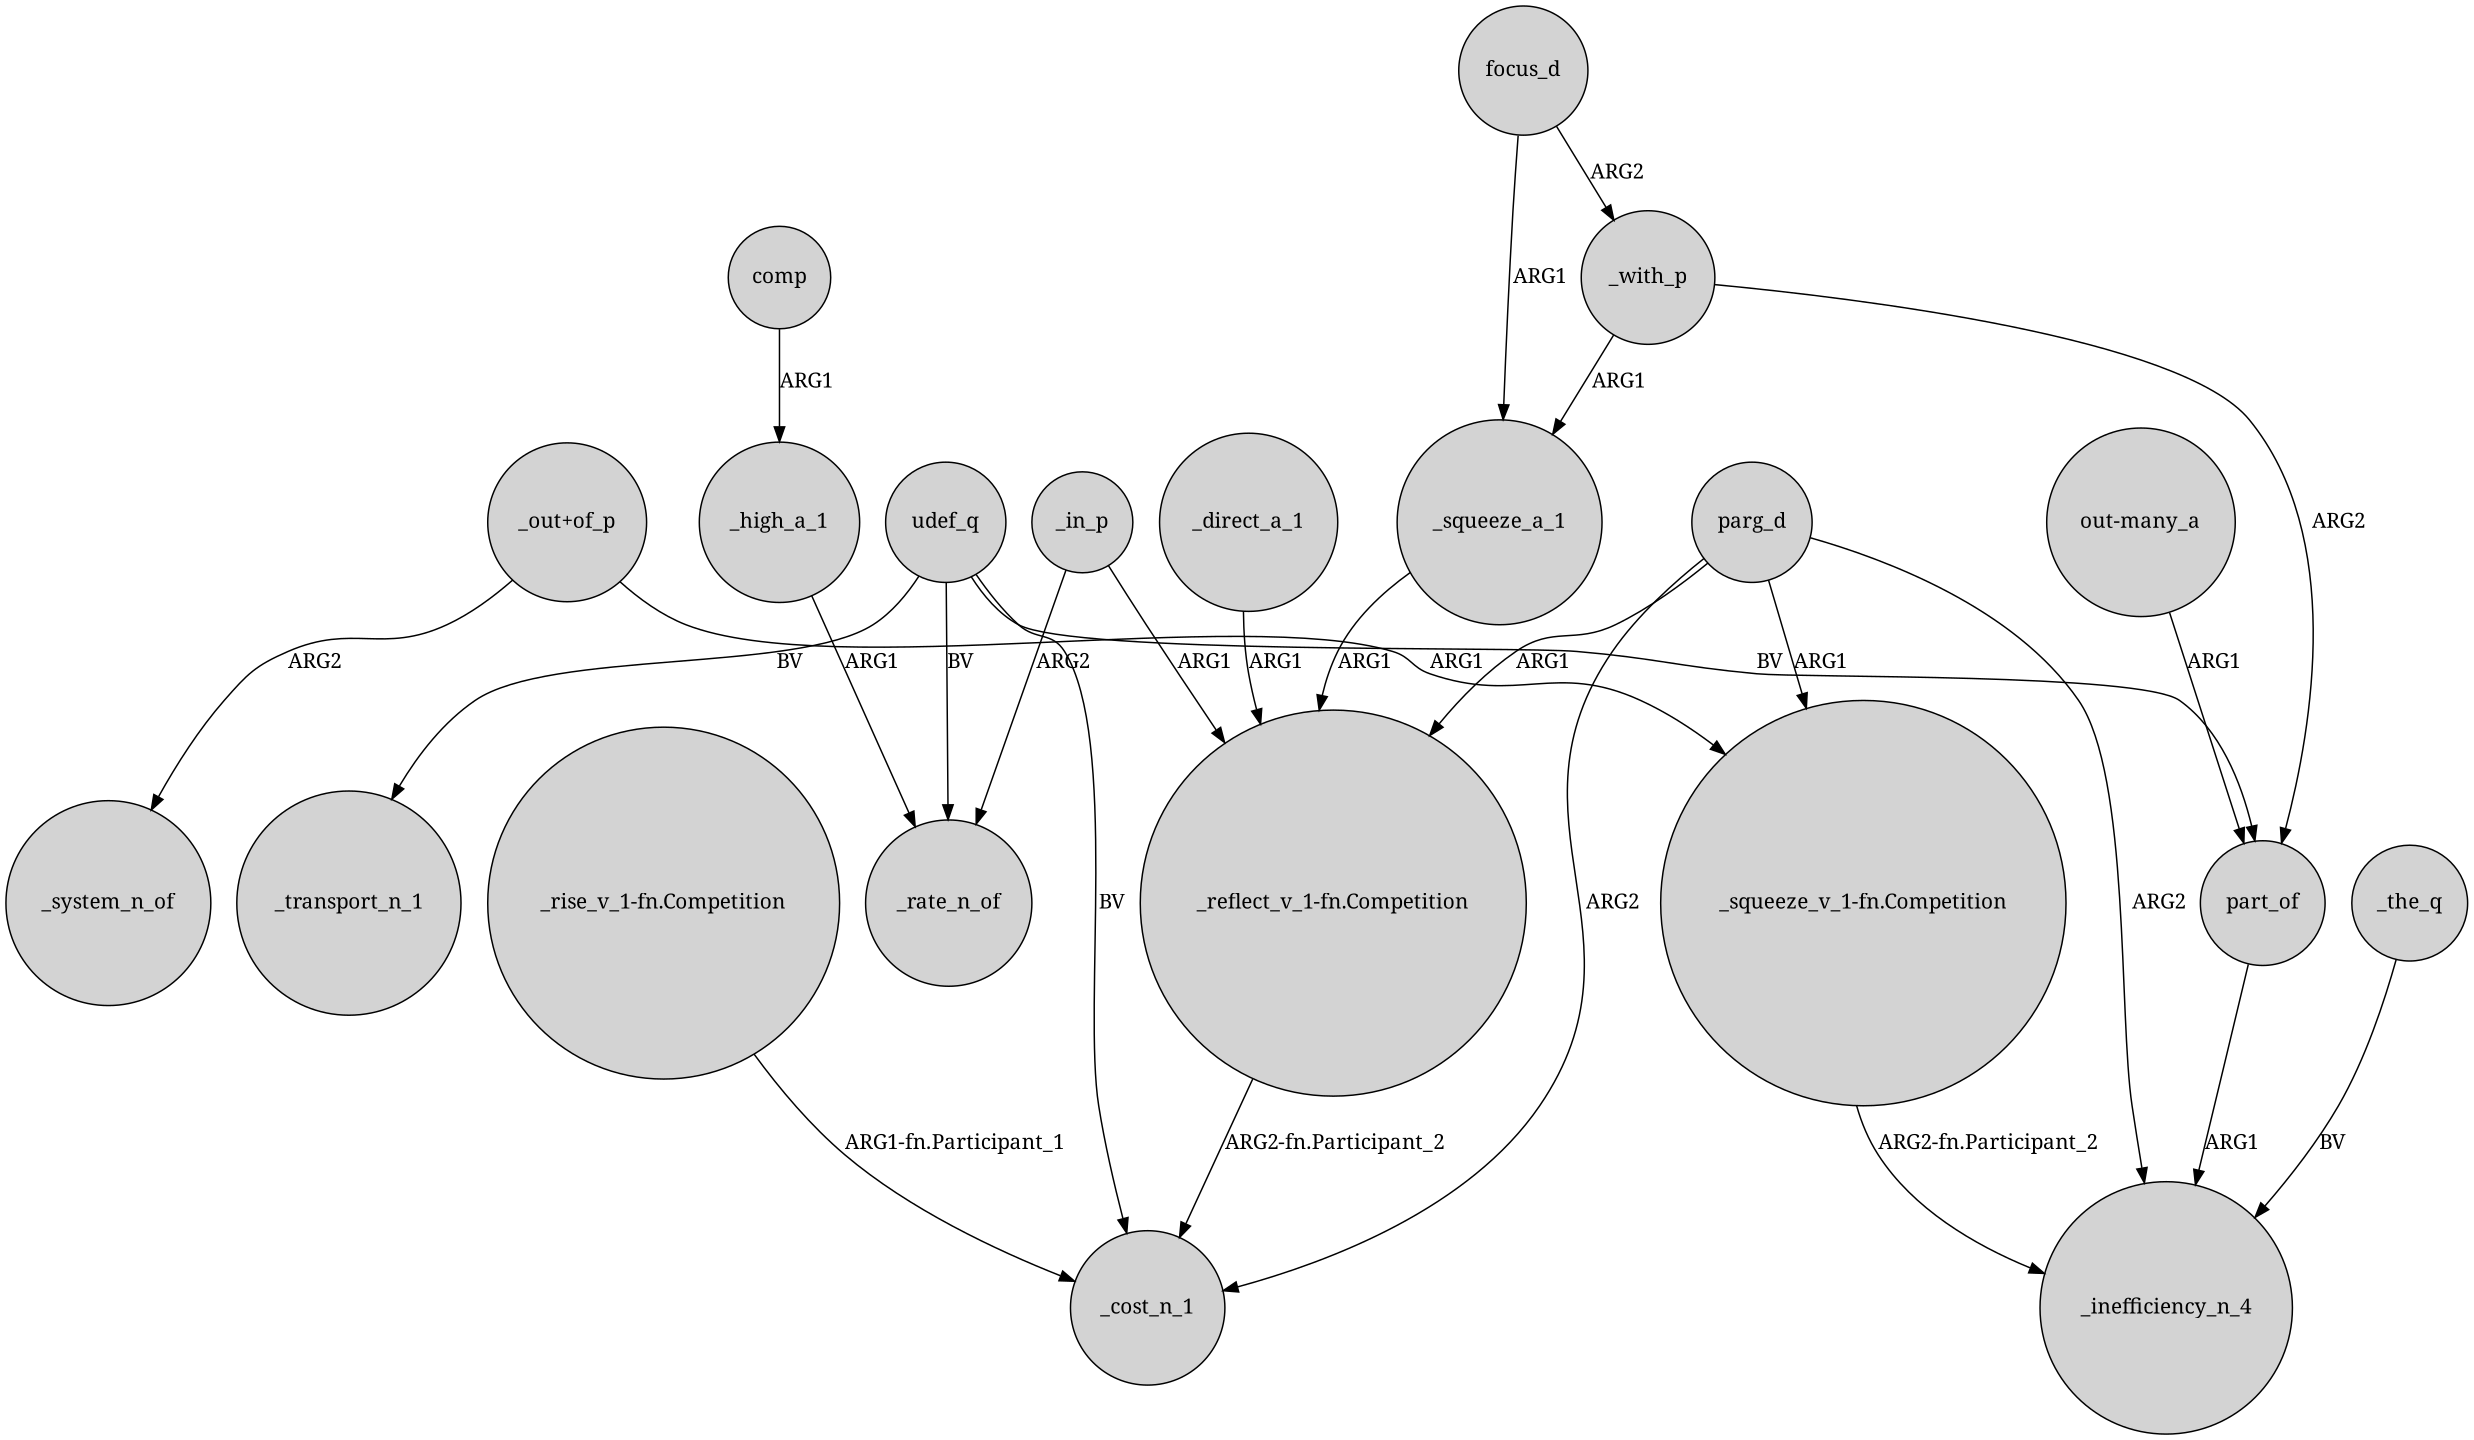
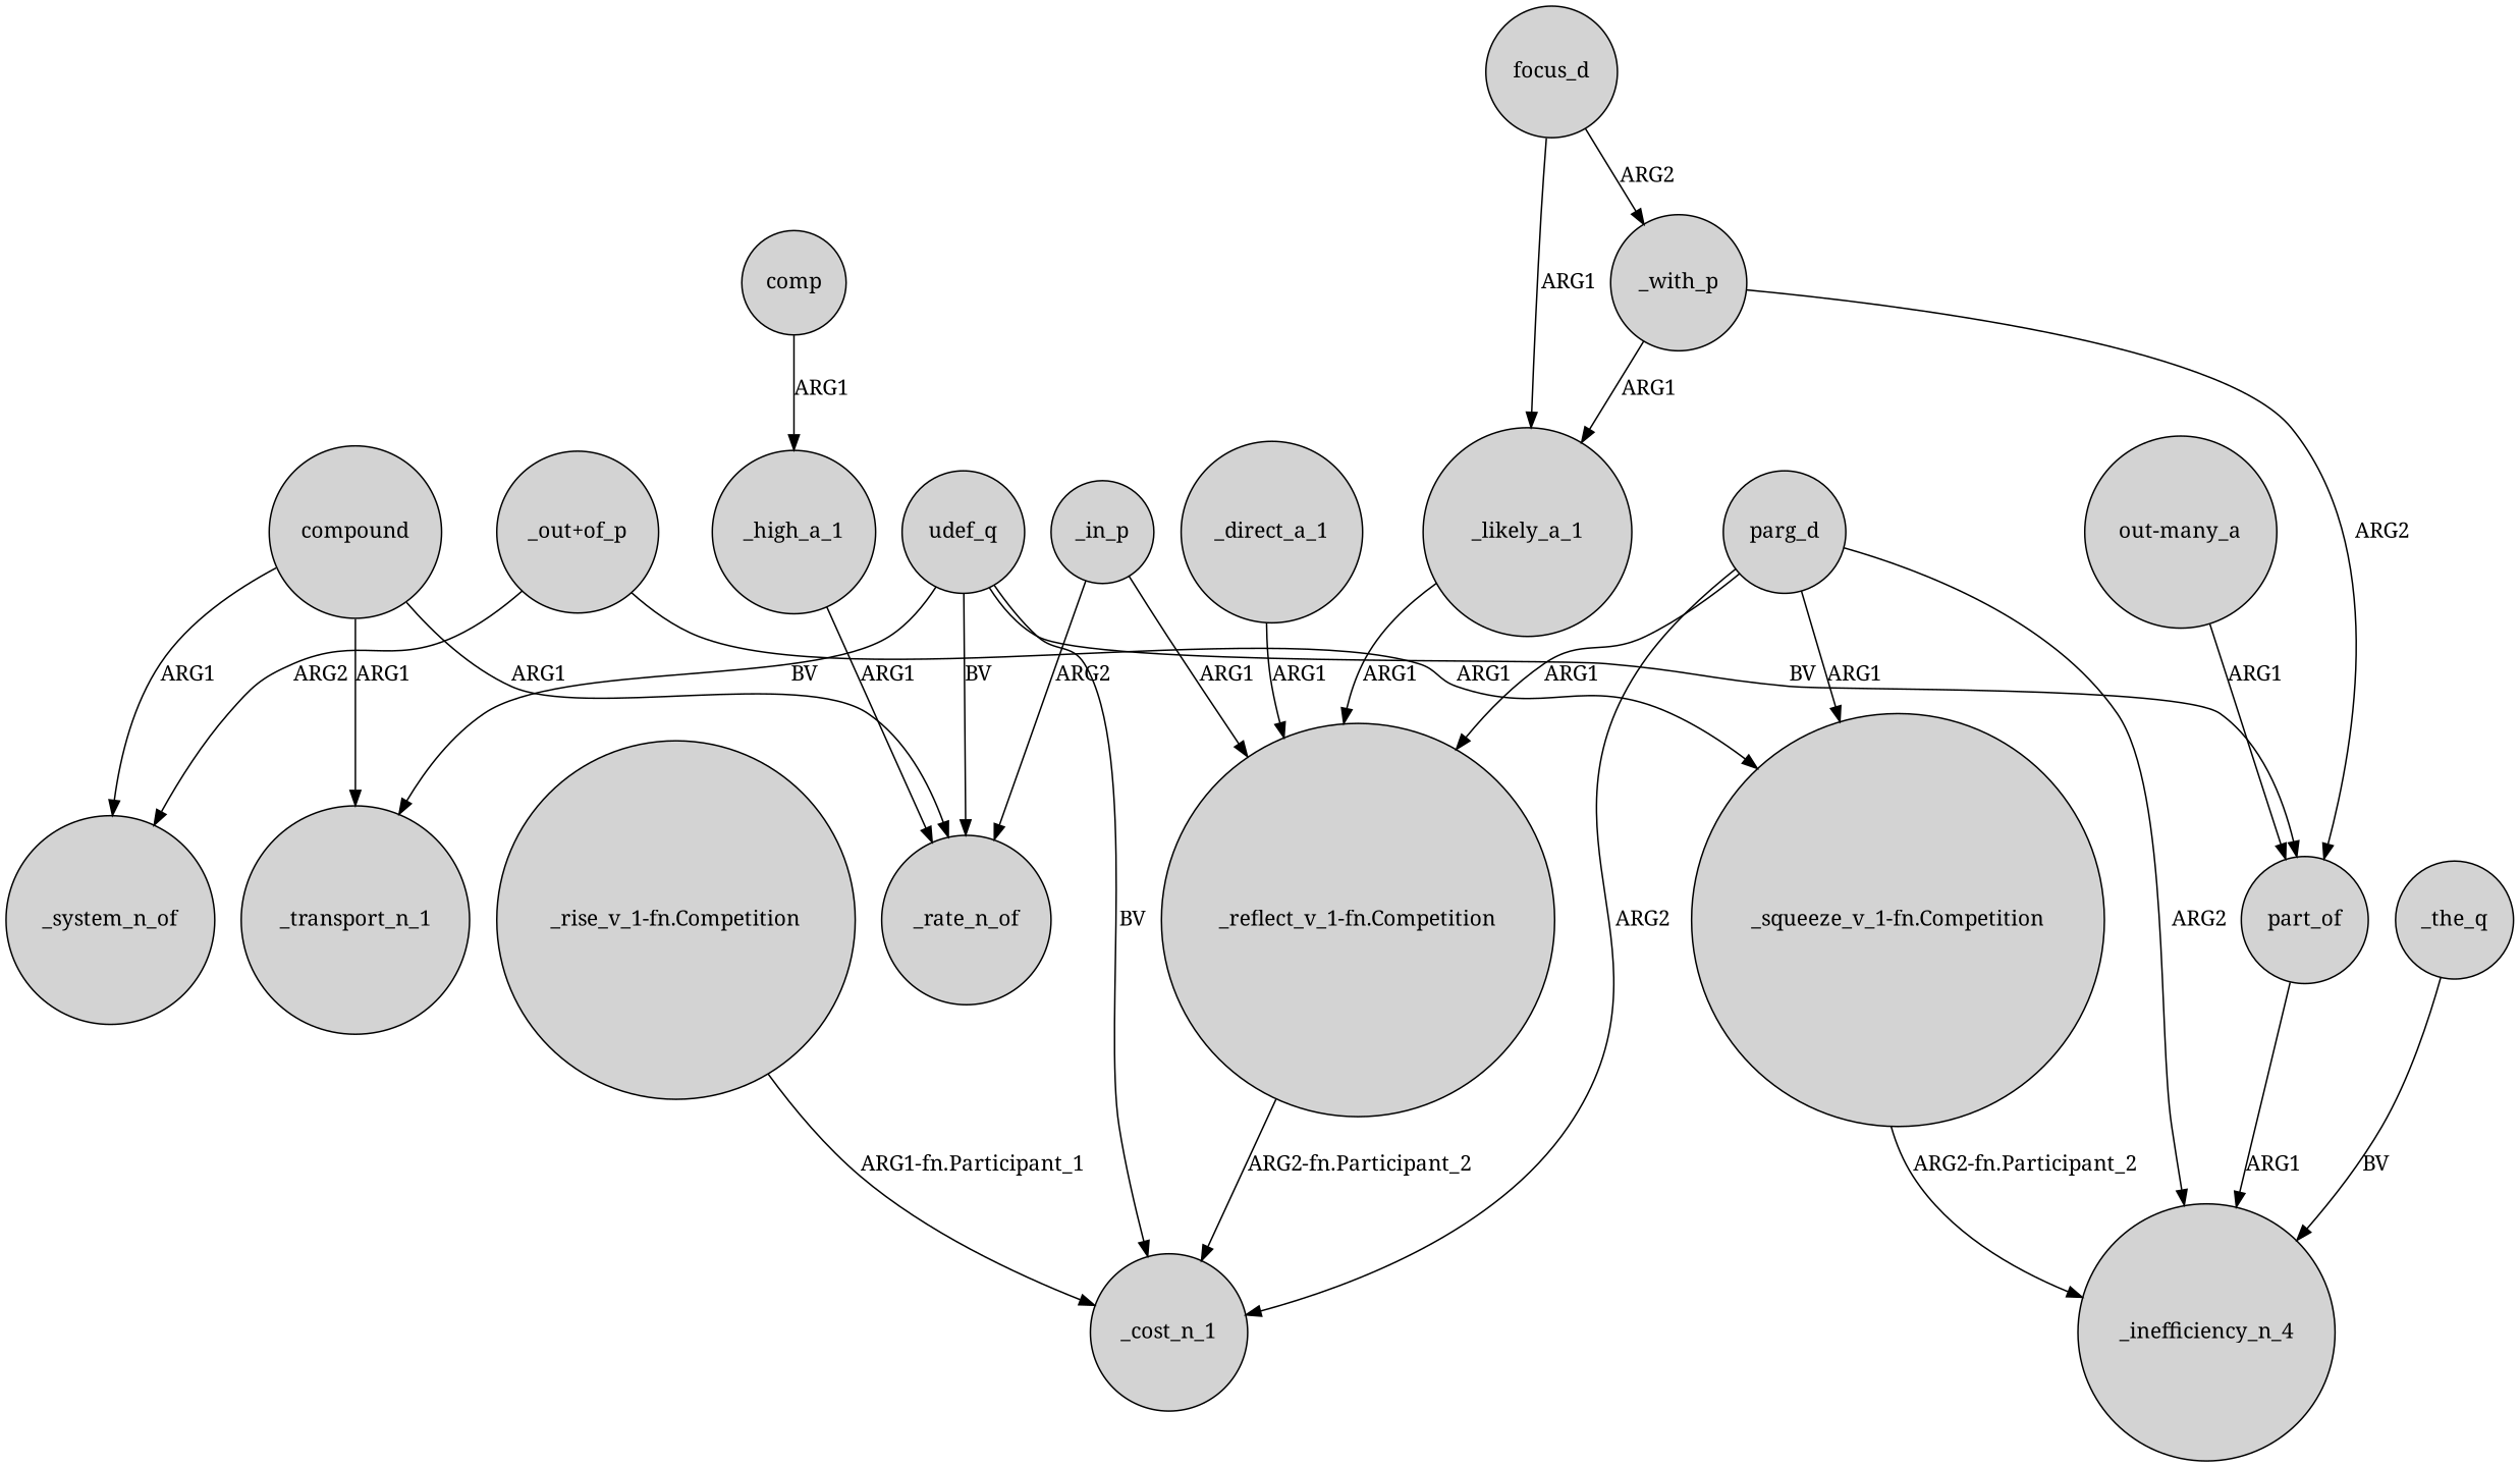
  digraph {
    fontname="Noto Serif"
    node [fontname="Noto Serif" shape=circle style=filled]
    edge [fontname="Noto Serif"]
+   compound
    _system_n_of
    _rate_n_of
    _transport_n_1
    _high_a_1
    _with_p
-   _likely_a_1 [label=_squeeze_a_1]
+   _likely_a_1
    part_of
    "_reflect_v_1-fn.Competition"
    n10 [label=_inefficiency_n_4]
    _cost_n_1
    _the_q
    focus_d
    udef_q
    "_rise_v_1-fn.Competition"
    parg_d
    "_squeeze_v_1-fn.Competition"
    _in_p
    "_out+of_p"
    comp
    n21 [label="out-many_a"]
    _direct_a_1
+   compound -> _system_n_of [label=ARG1]
+   compound -> _rate_n_of [label=ARG1]
+   compound -> _transport_n_1 [label=ARG1]
    _high_a_1 -> _rate_n_of [label=ARG1]
    _with_p -> _likely_a_1 [label=ARG1]
    _with_p -> part_of [label=ARG2]
    _likely_a_1 -> "_reflect_v_1-fn.Competition" [label=ARG1]
    part_of -> n10 [label=ARG1]
    "_reflect_v_1-fn.Competition" -> _cost_n_1 [label="ARG2-fn.Participant_2"]
    _the_q -> n10 [label=BV]
    focus_d -> _with_p [label=ARG2]
    focus_d -> _likely_a_1 [label=ARG1]
    udef_q -> _rate_n_of [label=BV]
    udef_q -> _transport_n_1 [label=BV]
    udef_q -> part_of [label=BV]
    udef_q -> _cost_n_1 [label=BV]
    "_rise_v_1-fn.Competition" -> _cost_n_1 [label="ARG1-fn.Participant_1"]
    parg_d -> "_reflect_v_1-fn.Competition" [label=ARG1]
    parg_d -> n10 [label=ARG2]
    parg_d -> _cost_n_1 [label=ARG2]
    parg_d -> "_squeeze_v_1-fn.Competition" [label=ARG1]
    "_squeeze_v_1-fn.Competition" -> n10 [label="ARG2-fn.Participant_2"]
    _in_p -> _rate_n_of [label=ARG2]
    _in_p -> "_reflect_v_1-fn.Competition" [label=ARG1]
    "_out+of_p" -> _system_n_of [label=ARG2]
    "_out+of_p" -> "_squeeze_v_1-fn.Competition" [label=ARG1]
    comp -> _high_a_1 [label=ARG1]
    n21 -> part_of [label=ARG1]
    _direct_a_1 -> "_reflect_v_1-fn.Competition" [label=ARG1]
  }
